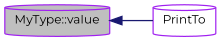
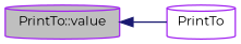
  digraph {
    rankdir=LR
    fontname=Montserrat
    node [color=purple fontname=Montserrat fontsize=10 shape=cylinder style=filled]
-   n1 [fillcolor=grey75 fontcolor=black height=0.2 label="MyType::value" width=0.4]
+   n1 [fillcolor=grey75 fontcolor=black height=0.2 label="PrintTo::value" width=0.4]
    n2 [fillcolor=white height=0.2 label=PrintTo width=0.4]
    n1 -> n2 [color=midnightblue dir=back fontname=Montserrat fontsize=10 labelfontname=Helvetica labelfontsize=10 style=solid]
  }
